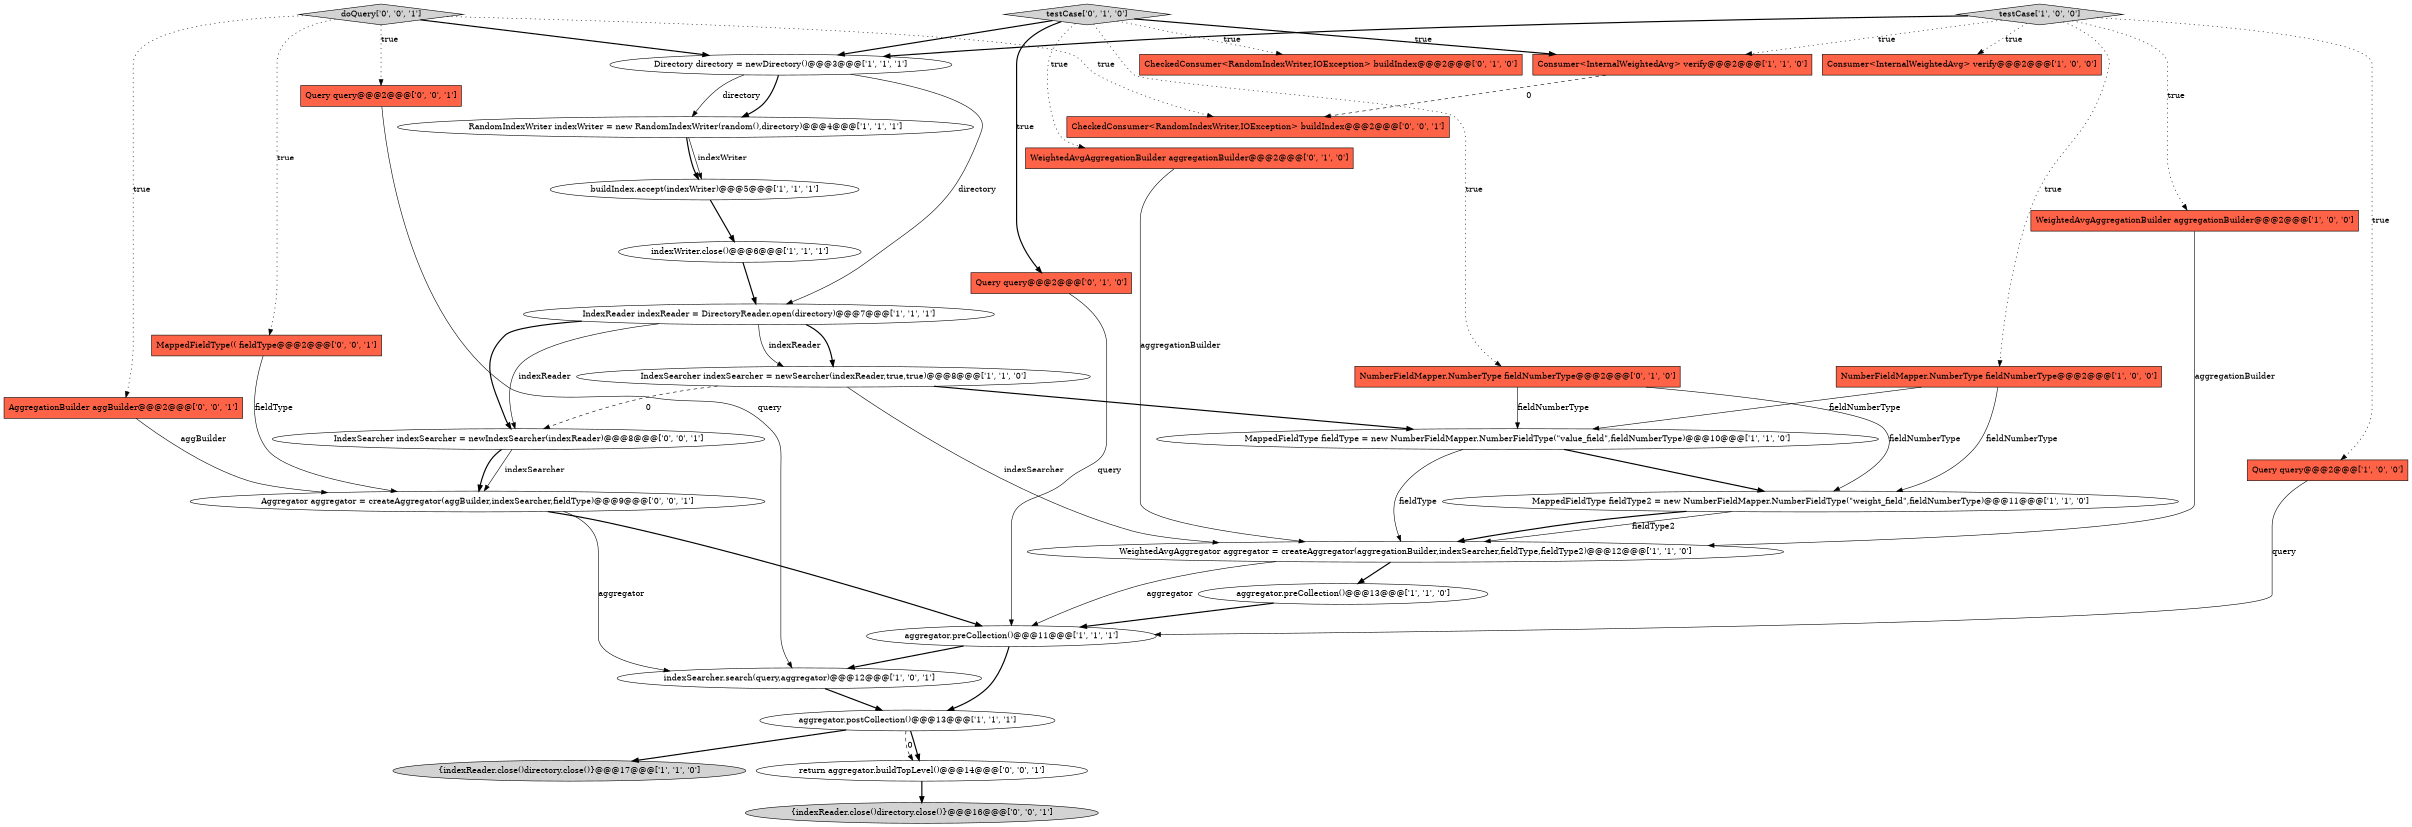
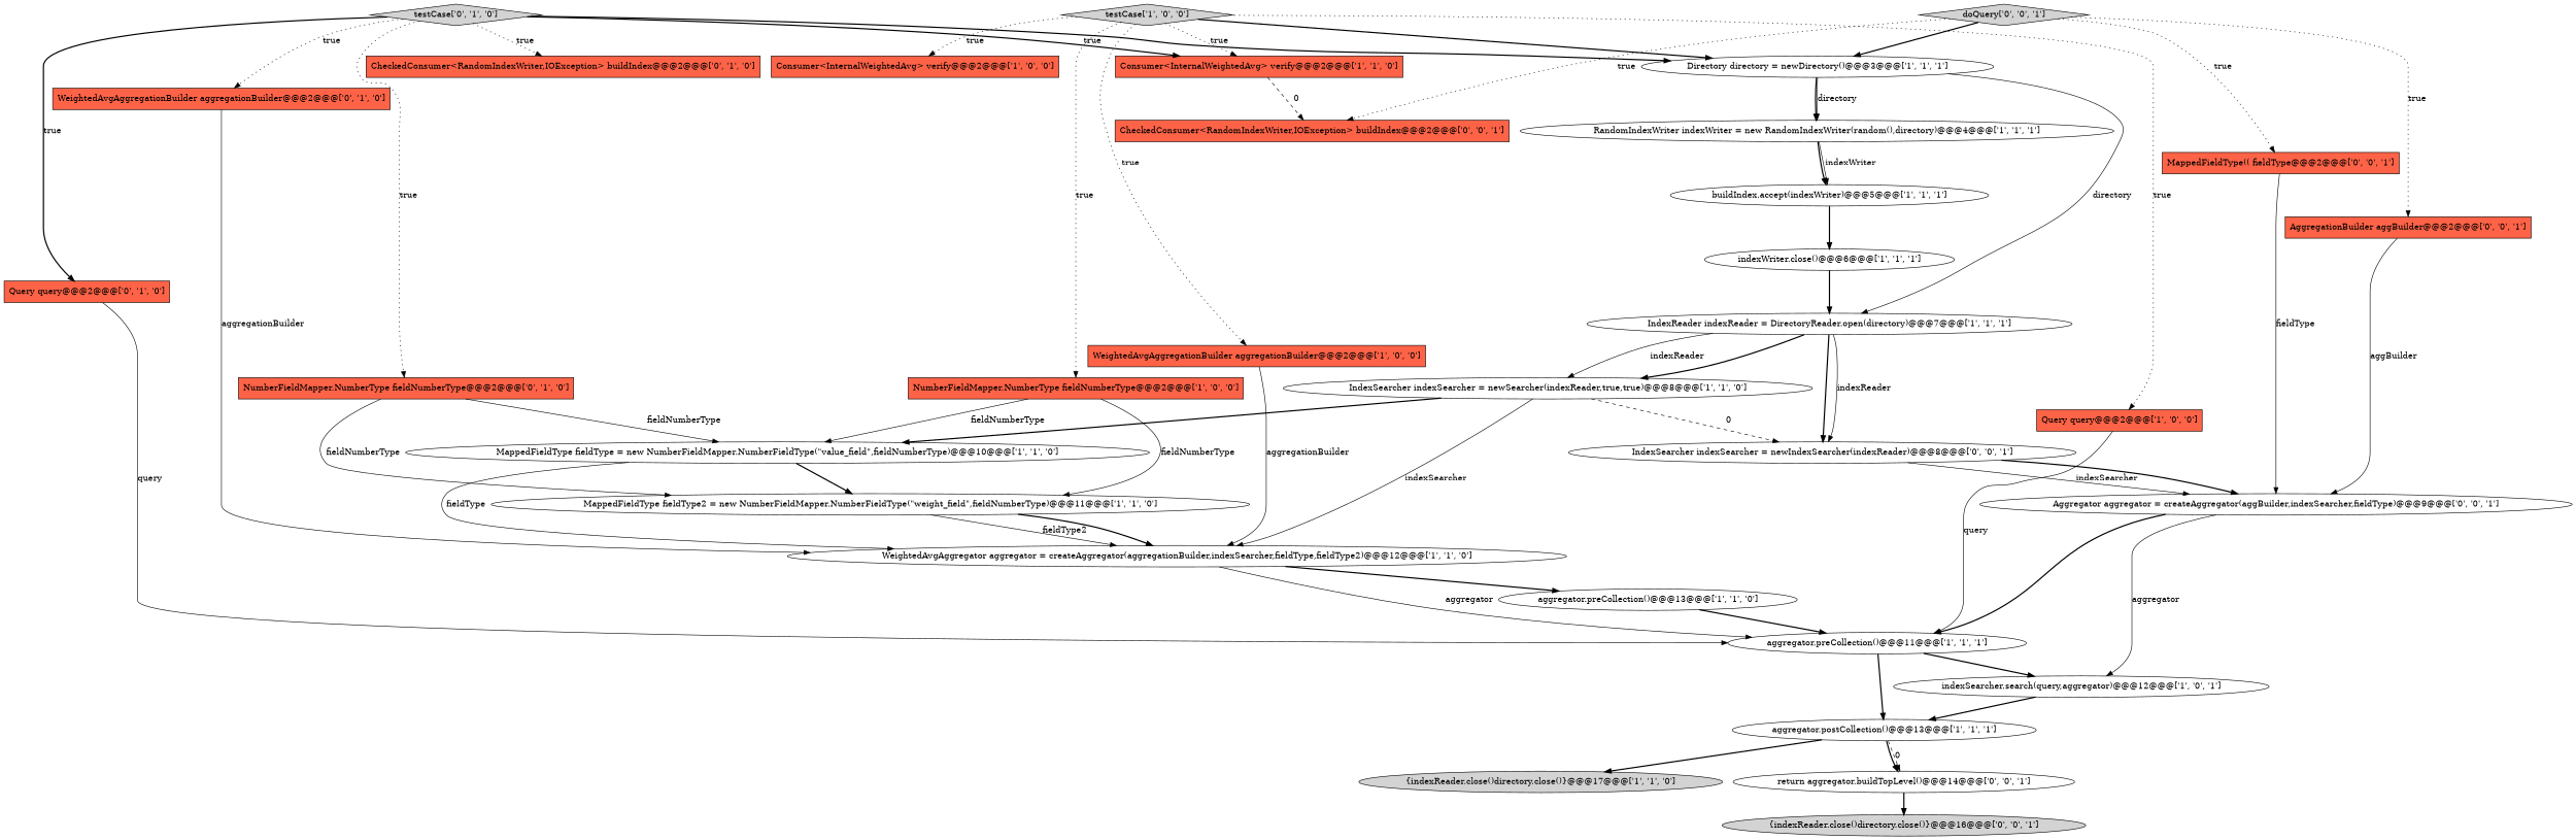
  digraph {
    node [fillcolor=white shape=ellipse style=filled]
    edge [style=bold]
    n1 [fillcolor=tomato label="Consumer<InternalWeightedAvg> verify@@@2@@@['1', '0', '0']" shape=box]
    n2 [label="MappedFieldType fieldType2 = new NumberFieldMapper.NumberFieldType(\"weight_field\",fieldNumberType)@@@11@@@['1', '1', '0']"]
    n3 [label="WeightedAvgAggregator aggregator = createAggregator(aggregationBuilder,indexSearcher,fieldType,fieldType2)@@@12@@@['1', '1', '0']"]
    n4 [label="aggregator.preCollection()@@@11@@@['1', '1', '1']"]
    n5 [label="aggregator.preCollection()@@@13@@@['1', '1', '0']"]
    n6 [fillcolor=tomato label="CheckedConsumer<RandomIndexWriter,IOException> buildIndex@@@2@@@['0', '1', '0']" shape=box]
    n7 [fillcolor=lightgray label="testCase['0', '1', '0']" shape=diamond]
    n8 [fillcolor=tomato label="WeightedAvgAggregationBuilder aggregationBuilder@@@2@@@['0', '1', '0']" shape=box]
    n9 [fillcolor=tomato label="NumberFieldMapper.NumberType fieldNumberType@@@2@@@['0', '1', '0']" shape=box]
    n10 [label="Directory directory = newDirectory()@@@3@@@['1', '1', '1']"]
    n11 [fillcolor=tomato label="Consumer<InternalWeightedAvg> verify@@@2@@@['1', '1', '0']" shape=box]
    n12 [fillcolor=tomato label="Query query@@@2@@@['0', '1', '0']" shape=box]
    n13 [label="MappedFieldType fieldType = new NumberFieldMapper.NumberFieldType(\"value_field\",fieldNumberType)@@@10@@@['1', '1', '0']"]
    n14 [label="IndexReader indexReader = DirectoryReader.open(directory)@@@7@@@['1', '1', '1']"]
    n15 [label="RandomIndexWriter indexWriter = new RandomIndexWriter(random(),directory)@@@4@@@['1', '1', '1']"]
    n16 [fillcolor=tomato label="CheckedConsumer<RandomIndexWriter,IOException> buildIndex@@@2@@@['0', '0', '1']" shape=box]
-   n17 [fillcolor=tomato label="Query query@@@2@@@['0', '0', '1']" shape=box]
    n18 [label="indexSearcher.search(query,aggregator)@@@12@@@['1', '0', '1']"]
    n19 [label="aggregator.postCollection()@@@13@@@['1', '1', '1']"]
    n20 [fillcolor=lightgray label="{indexReader.close()directory.close()}@@@17@@@['1', '1', '0']"]
    n21 [label="return aggregator.buildTopLevel()@@@14@@@['0', '0', '1']"]
    n22 [label="buildIndex.accept(indexWriter)@@@5@@@['1', '1', '1']"]
    n23 [label="indexWriter.close()@@@6@@@['1', '1', '1']"]
    n24 [fillcolor=tomato label="MappedFieldType(( fieldType@@@2@@@['0', '0', '1']" shape=box]
    n25 [label="Aggregator aggregator = createAggregator(aggBuilder,indexSearcher,fieldType)@@@9@@@['0', '0', '1']"]
    n26 [fillcolor=lightgray label="doQuery['0', '0', '1']" shape=diamond]
    n27 [fillcolor=tomato label="AggregationBuilder aggBuilder@@@2@@@['0', '0', '1']" shape=box]
    n28 [label="IndexSearcher indexSearcher = newIndexSearcher(indexReader)@@@8@@@['0', '0', '1']"]
    n29 [label="IndexSearcher indexSearcher = newSearcher(indexReader,true,true)@@@8@@@['1', '1', '0']"]
    n30 [fillcolor=tomato label="Query query@@@2@@@['1', '0', '0']" shape=box]
    n31 [fillcolor=tomato label="WeightedAvgAggregationBuilder aggregationBuilder@@@2@@@['1', '0', '0']" shape=box]
    n32 [fillcolor=lightgray label="testCase['1', '0', '0']" shape=diamond]
    n33 [fillcolor=tomato label="NumberFieldMapper.NumberType fieldNumberType@@@2@@@['1', '0', '0']" shape=box]
    n34 [fillcolor=lightgray label="{indexReader.close()directory.close()}@@@16@@@['0', '0', '1']"]
    n2 -> n3 [label=fieldType2 style=solid]
    n2 -> n3
    n3 -> n4 [label=aggregator style=solid]
    n3 -> n5
    n4 -> n18
    n4 -> n19
    n5 -> n4
    n7 -> n6 [label=true style=dotted]
    n7 -> n8 [label=true style=dotted]
    n7 -> n9 [label=true style=dotted]
    n7 -> n10
    n7 -> n11 [label=true]
    n7 -> n12 [label=true]
    n8 -> n3 [label=aggregationBuilder style=solid]
    n9 -> n2 [label=fieldNumberType style=solid]
    n9 -> n13 [label=fieldNumberType style=solid]
    n10 -> n14 [label=directory style=solid]
    n10 -> n15 [label=directory style=solid]
    n10 -> n15
    n11 -> n16 [label=0 style=dashed]
    n12 -> n4 [label=query style=solid]
    n13 -> n2
    n13 -> n3 [label=fieldType style=solid]
    n14 -> n28
    n14 -> n28 [label=indexReader style=solid]
    n14 -> n29 [label=indexReader style=solid]
    n14 -> n29
    n15 -> n22 [label=indexWriter style=solid]
    n15 -> n22
-   n17 -> n18 [label=query style=solid]
    n18 -> n19
    n19 -> n20
    n19 -> n21
    n19 -> n21 [label=0 style=dashed]
    n21 -> n34
    n22 -> n23
    n23 -> n14
    n24 -> n25 [label=fieldType style=solid]
    n25 -> n4
    n25 -> n18 [label=aggregator style=solid]
    n26 -> n10
    n26 -> n16 [label=true style=dotted]
-   n26 -> n17 [label=true style=dotted]
    n26 -> n24 [label=true style=dotted]
    n26 -> n27 [label=true style=dotted]
    n27 -> n25 [label=aggBuilder style=solid]
    n28 -> n25 [label=indexSearcher style=solid]
    n28 -> n25
    n29 -> n3 [label=indexSearcher style=solid]
    n29 -> n13
    n29 -> n28 [label=0 style=dashed]
    n30 -> n4 [label=query style=solid]
    n31 -> n3 [label=aggregationBuilder style=solid]
    n32 -> n1 [label=true style=dotted]
    n32 -> n10
    n32 -> n11 [label=true style=dotted]
    n32 -> n30 [label=true style=dotted]
    n32 -> n31 [label=true style=dotted]
    n32 -> n33 [label=true style=dotted]
    n33 -> n2 [label=fieldNumberType style=solid]
    n33 -> n13 [label=fieldNumberType style=solid]
  }
